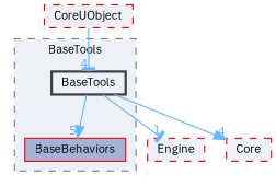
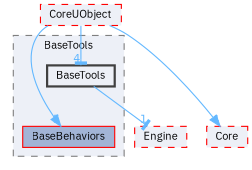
  digraph {
    compound=true
    fontname="IBM Plex Sans"
    node [color=red fillcolor="#edf0f7" fontname="IBM Plex Sans" fontsize=10 shape=box style="filled,dashed"]
    edge [arrowhead=normal color=steelblue1 fontcolor=steelblue1 fontname="IBM Plex Sans" fontsize=10 headlabel=4 labeldistance=1.5 labelfontname=Helvetica labelfontsize=10]
    n1 [fillcolor="#a2b4d6" height=0.2 label=BaseBehaviors style=filled width=0.4]
    n2 [color=grey25 height=0.2 label=BaseTools style="filled,bold" width=0.4]
    n3 [height=0.2 label=Core width=0.4]
    n4 [height=0.2 label=Engine width=0.4]
    n5 [height=0.2 label=CoreUObject width=0.4]
    subgraph cluster_1 {
      bgcolor="#edf0f7"
      fontsize=10
      label=BaseTools
      pencolor=grey50
      style="filled,dashed"
      n1
      n2
    }
-   n2 -> n1 [headlabel=5]
-   n2 -> n3
+   n5 -> n1 [headlabel=5]
+   n5 -> n3
    n2 -> n4 [arrowhead=tee headlabel=1]
    n5 -> n2 [arrowhead=tee]
  }
